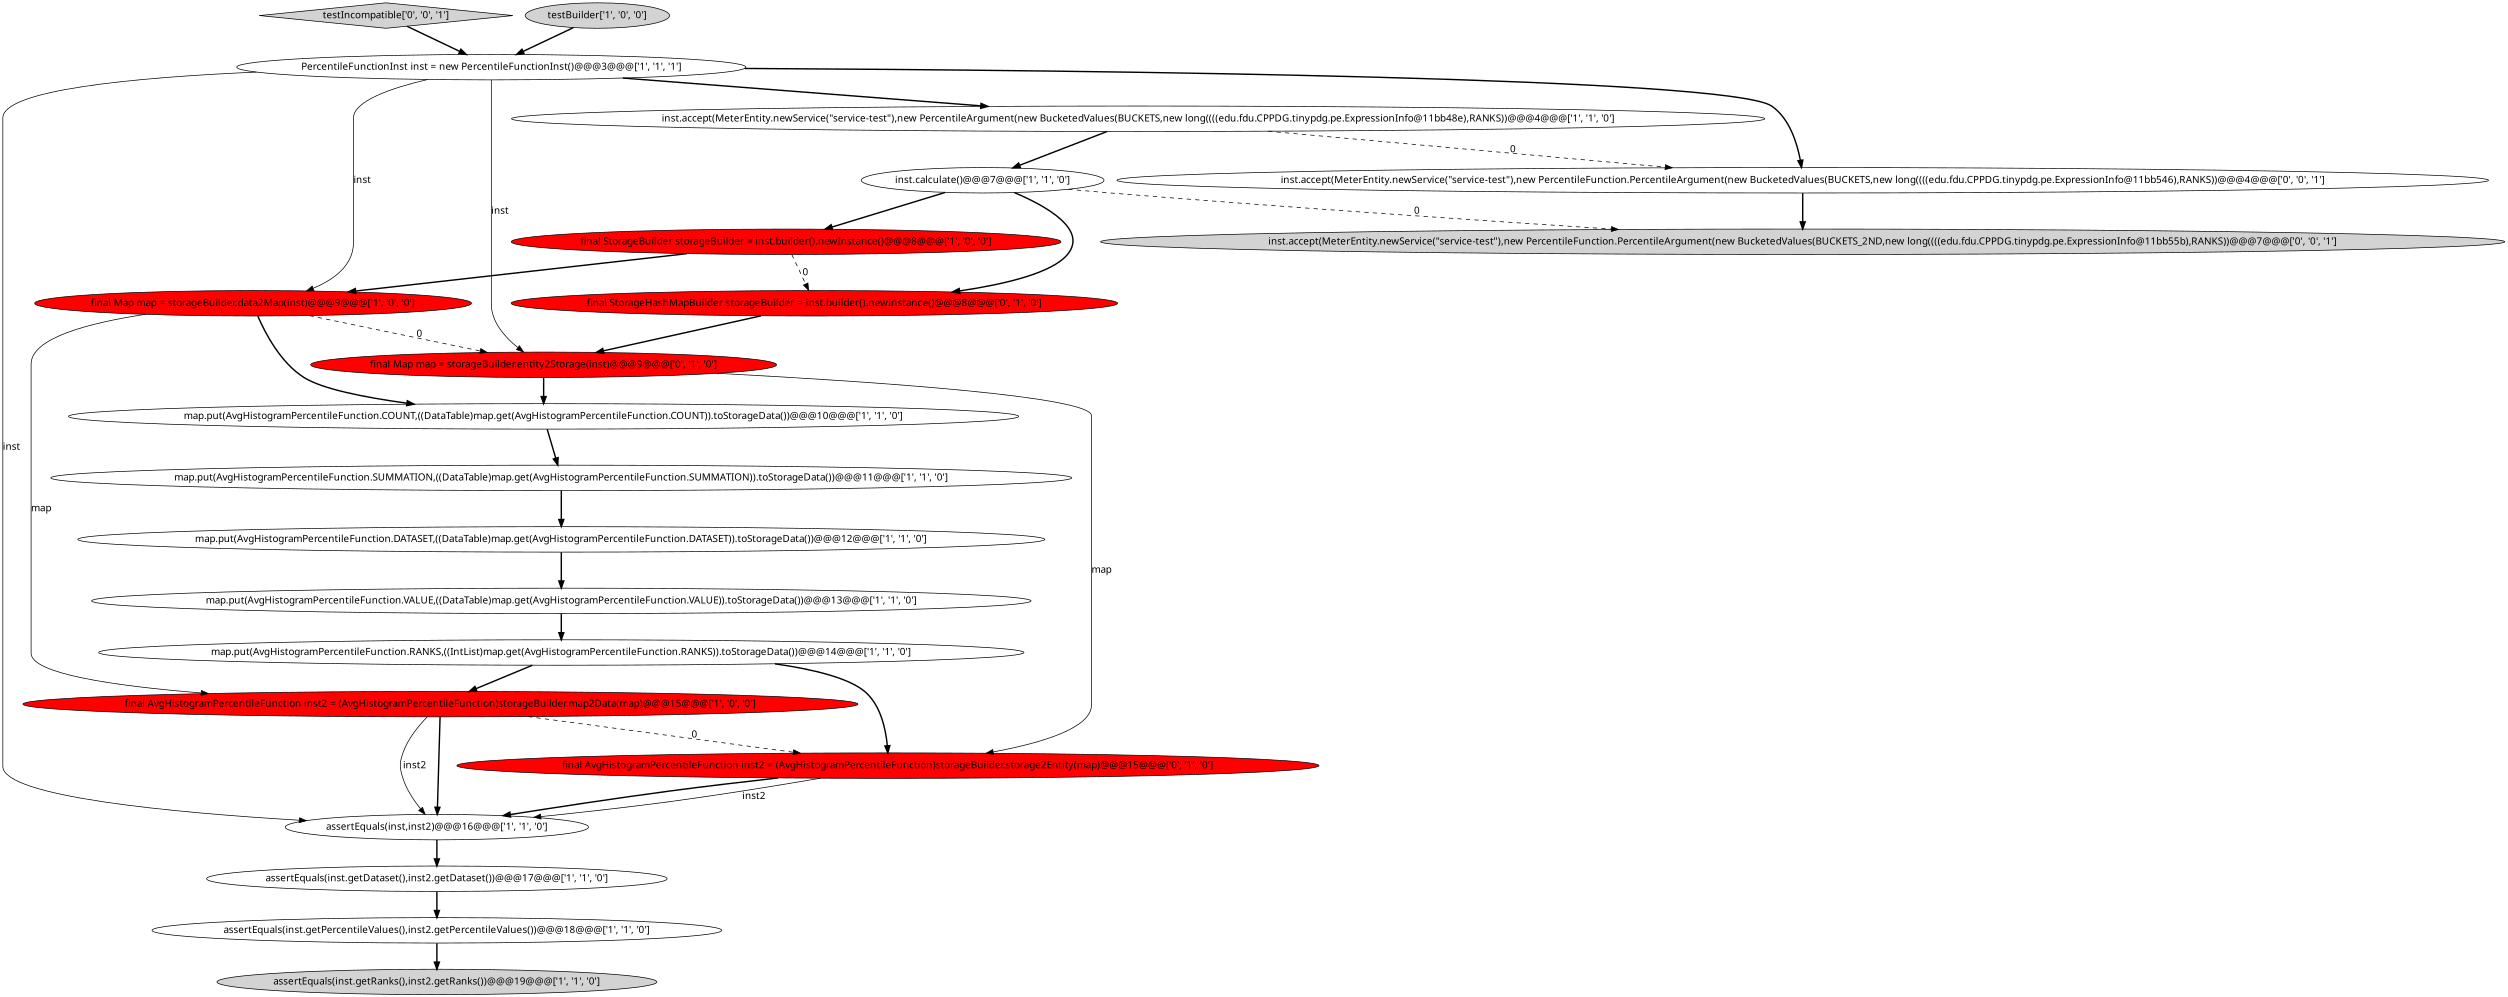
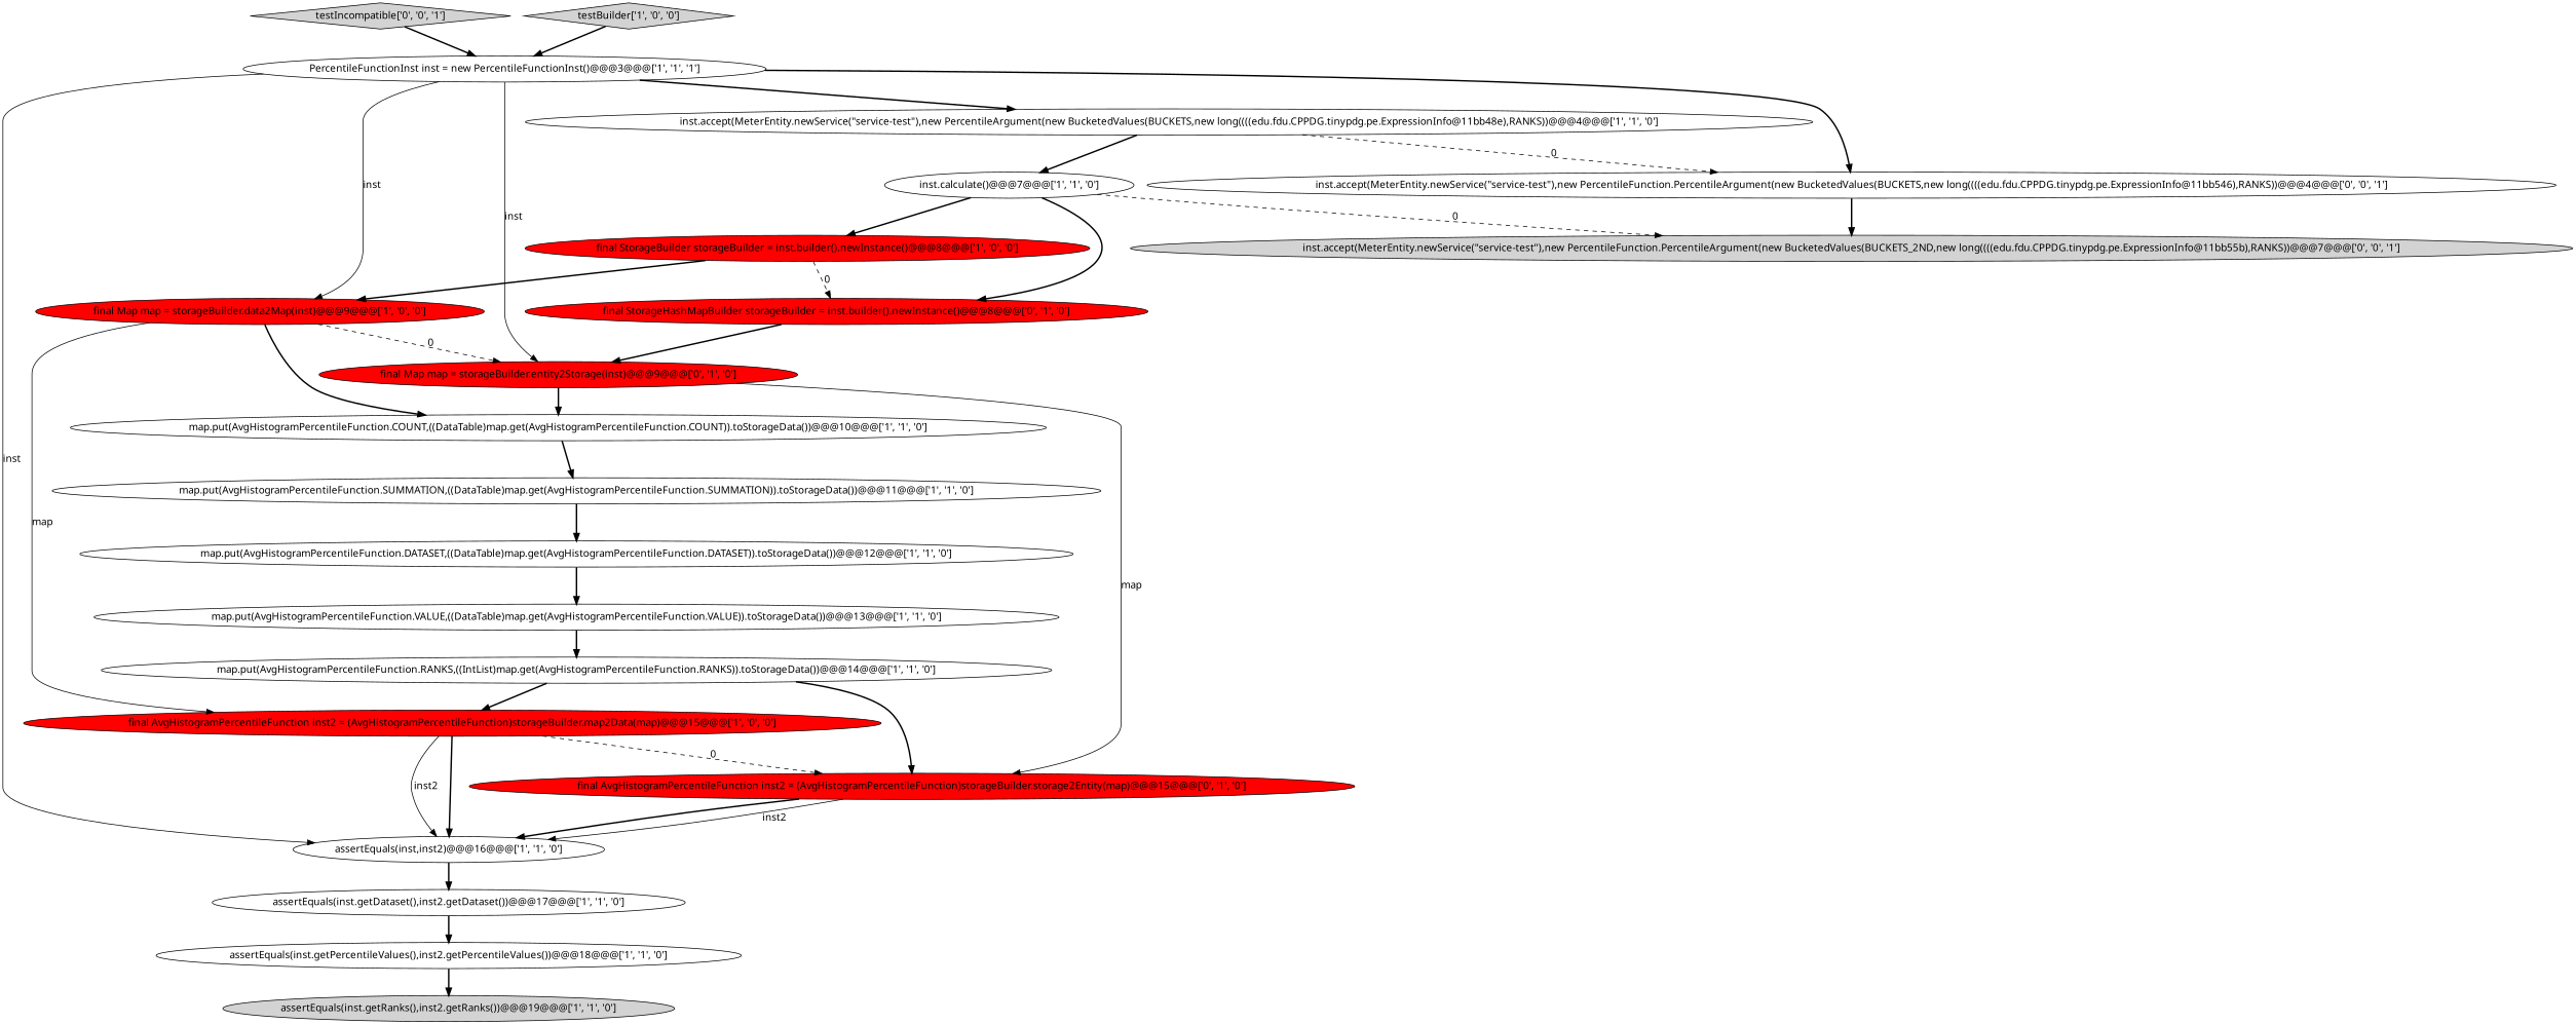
  digraph {
    fontname="Noto Sans"
    node [fillcolor=white fontname="Noto Sans" shape=ellipse style=filled]
    edge [fontname="Noto Sans" style=bold]
    n1 [label="assertEquals(inst,inst2)@@@16@@@['1', '1', '0']"]
    n2 [label="assertEquals(inst.getDataset(),inst2.getDataset())@@@17@@@['1', '1', '0']"]
    n3 [label="assertEquals(inst.getPercentileValues(),inst2.getPercentileValues())@@@18@@@['1', '1', '0']"]
    n4 [label="map.put(AvgHistogramPercentileFunction.RANKS,((IntList)map.get(AvgHistogramPercentileFunction.RANKS)).toStorageData())@@@14@@@['1', '1', '0']"]
    n5 [fillcolor=red label="final AvgHistogramPercentileFunction inst2 = (AvgHistogramPercentileFunction)storageBuilder.storage2Entity(map)@@@15@@@['0', '1', '0']"]
    n6 [fillcolor=red label="final AvgHistogramPercentileFunction inst2 = (AvgHistogramPercentileFunction)storageBuilder.map2Data(map)@@@15@@@['1', '0', '0']"]
    n7 [fillcolor=lightgray label="inst.accept(MeterEntity.newService(\"service-test\"),new PercentileFunction.PercentileArgument(new BucketedValues(BUCKETS_2ND,new long((((edu.fdu.CPPDG.tinypdg.pe.ExpressionInfo@11bb55b),RANKS))@@@7@@@['0', '0', '1']"]
    n8 [fillcolor=lightgray label="assertEquals(inst.getRanks(),inst2.getRanks())@@@19@@@['1', '1', '0']"]
    n9 [label="map.put(AvgHistogramPercentileFunction.SUMMATION,((DataTable)map.get(AvgHistogramPercentileFunction.SUMMATION)).toStorageData())@@@11@@@['1', '1', '0']"]
    n10 [label="map.put(AvgHistogramPercentileFunction.DATASET,((DataTable)map.get(AvgHistogramPercentileFunction.DATASET)).toStorageData())@@@12@@@['1', '1', '0']"]
    n11 [label="map.put(AvgHistogramPercentileFunction.VALUE,((DataTable)map.get(AvgHistogramPercentileFunction.VALUE)).toStorageData())@@@13@@@['1', '1', '0']"]
    n12 [fillcolor=red label="final StorageBuilder storageBuilder = inst.builder().newInstance()@@@8@@@['1', '0', '0']"]
    n13 [fillcolor=red label="final Map map = storageBuilder.data2Map(inst)@@@9@@@['1', '0', '0']"]
    n14 [fillcolor=red label="final StorageHashMapBuilder storageBuilder = inst.builder().newInstance()@@@8@@@['0', '1', '0']"]
    n15 [fillcolor=red label="final Map map = storageBuilder.entity2Storage(inst)@@@9@@@['0', '1', '0']"]
    n16 [label="map.put(AvgHistogramPercentileFunction.COUNT,((DataTable)map.get(AvgHistogramPercentileFunction.COUNT)).toStorageData())@@@10@@@['1', '1', '0']"]
    n17 [label="inst.calculate()@@@7@@@['1', '1', '0']"]
    n18 [fillcolor=lightgray label="testIncompatible['0', '0', '1']" shape=diamond]
    n19 [label="PercentileFunctionInst inst = new PercentileFunctionInst()@@@3@@@['1', '1', '1']"]
    n20 [label="inst.accept(MeterEntity.newService(\"service-test\"),new PercentileArgument(new BucketedValues(BUCKETS,new long((((edu.fdu.CPPDG.tinypdg.pe.ExpressionInfo@11bb48e),RANKS))@@@4@@@['1', '1', '0']"]
    n21 [label="inst.accept(MeterEntity.newService(\"service-test\"),new PercentileFunction.PercentileArgument(new BucketedValues(BUCKETS,new long((((edu.fdu.CPPDG.tinypdg.pe.ExpressionInfo@11bb546),RANKS))@@@4@@@['0', '0', '1']"]
-   n22 [fillcolor=lightgray label="testBuilder['1', '0', '0']"]
+   n22 [fillcolor=lightgray label="testBuilder['1', '0', '0']" shape=diamond]
    n1 -> n2
    n2 -> n3
    n3 -> n8
    n4 -> n5
    n4 -> n6
    n5 -> n1 [label=inst2 style=solid]
    n5 -> n1
    n6 -> n1 [label=inst2 style=solid]
    n6 -> n1
    n6 -> n5 [label=0 style=dashed]
    n9 -> n10
    n10 -> n11
    n11 -> n4
    n12 -> n13
    n12 -> n14 [label=0 style=dashed]
    n13 -> n6 [label=map style=solid]
    n13 -> n15 [label=0 style=dashed]
    n13 -> n16
    n14 -> n15
    n15 -> n5 [label=map style=solid]
    n15 -> n16
    n16 -> n9
    n17 -> n7 [label=0 style=dashed]
    n17 -> n12
    n17 -> n14
    n18 -> n19
    n19 -> n1 [label=inst style=solid]
    n19 -> n13 [label=inst style=solid]
    n19 -> n15 [label=inst style=solid]
    n19 -> n20
    n19 -> n21
    n20 -> n17
    n20 -> n21 [label=0 style=dashed]
    n21 -> n7
    n22 -> n19
  }
